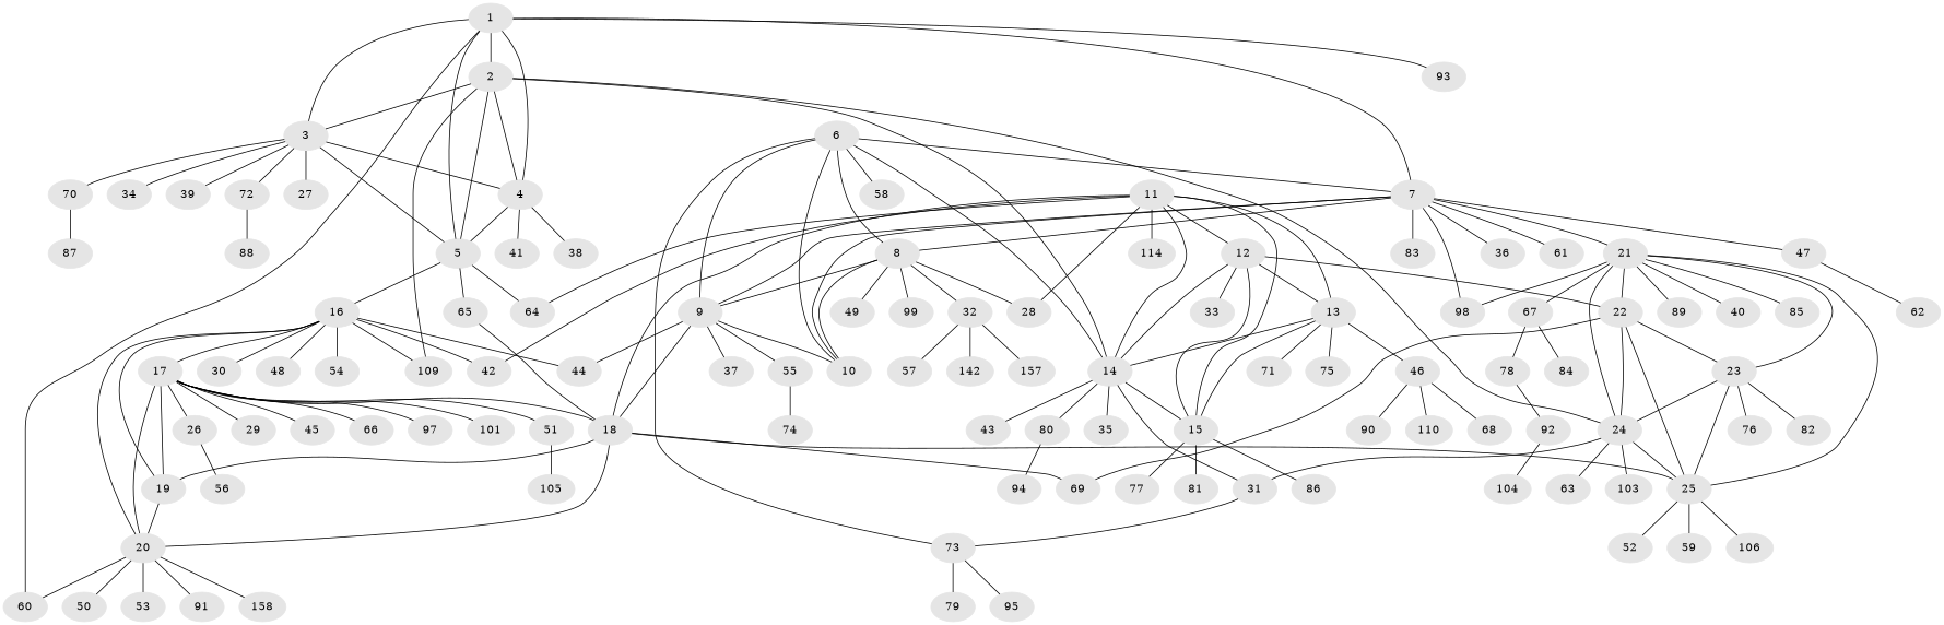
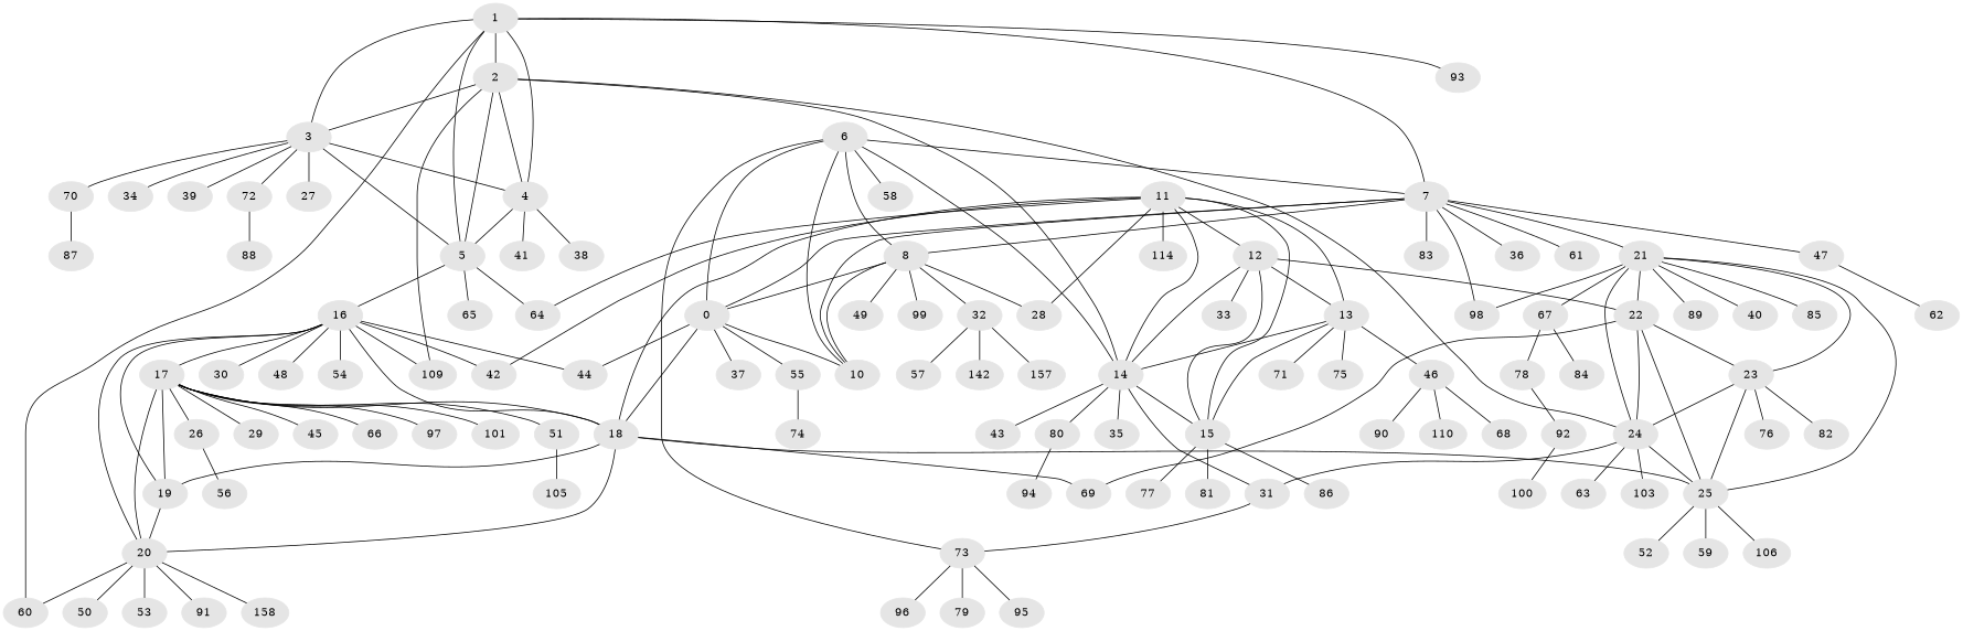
  graph {
    node [color=gray90 style=filled]
    1
    2
    3
    4
    5
    7
    60
    93
    14
    24
    109
    27
    34
    39
    70
    72
    38
    41
    16
    64
    65
    8
-   9
+   9 [label=0]
    10
    21
    36
    47
    61
    83
    98
    15
    31
    35
    43
    80
    25
    63
    103
    87
    88
    18
    44
    42
    17
    19
    20
    30
    48
    54
    6
    58
    73
    28
    32
    49
    99
    37
    55
    79
    95
+   96
    22
    23
    40
    67
    85
    89
    62
    57
    n70 [label=142]
    n71 [label=157]
    69
    74
    11
    12
    13
    n77 [label=114]
    33
    46
    71
    75
    77
    81
    86
    68
    90
    110
    94
    26
    29
    45
    51
    66
    97
    101
    50
    53
    91
    n99 [label=158]
    56
    105
    52
    59
    106
    76
    82
    78
    84
    92
-   100 [label=104]
+   100
    1 -- 2
    1 -- 3
    1 -- 4
    1 -- 5
    1 -- 7
    1 -- 60
    1 -- 93
    2 -- 3
    2 -- 4
    2 -- 5
    2 -- 14
    2 -- 24
    2 -- 109
    3 -- 4
    3 -- 5
    3 -- 27
    3 -- 34
    3 -- 39
    3 -- 70
    3 -- 72
    4 -- 5
    4 -- 38
    4 -- 41
    5 -- 16
    5 -- 64
    5 -- 65
    7 -- 8
    7 -- 9
    7 -- 10
    7 -- 21
    7 -- 36
    7 -- 47
    7 -- 61
    7 -- 83
    7 -- 98
    14 -- 15
    14 -- 31
    14 -- 35
    14 -- 43
    14 -- 80
    24 -- 31
    24 -- 25
    24 -- 63
    24 -- 103
    70 -- 87
    72 -- 88
    16 -- 109
-   65 -- 18
+   16 -- 18
    16 -- 44
    16 -- 42
    16 -- 17
    16 -- 19
    16 -- 20
    16 -- 30
    16 -- 48
    16 -- 54
    8 -- 9
    8 -- 10
    8 -- 28
    8 -- 32
    8 -- 49
    8 -- 99
    9 -- 10
    9 -- 18
    9 -- 44
    9 -- 37
    9 -- 55
    21 -- 24
    21 -- 98
    21 -- 25
    21 -- 22
    21 -- 23
    21 -- 40
    21 -- 67
    21 -- 85
    21 -- 89
    47 -- 62
    15 -- 77
    15 -- 81
    15 -- 86
    31 -- 73
    80 -- 94
    25 -- 52
    25 -- 59
    25 -- 106
    18 -- 25
    18 -- 19
    18 -- 20
    18 -- 69
    17 -- 18
    17 -- 19
    17 -- 20
    17 -- 26
    17 -- 29
    17 -- 45
    17 -- 51
    17 -- 66
    17 -- 97
    17 -- 101
    19 -- 20
    20 -- 60
    20 -- 50
    20 -- 53
    20 -- 91
    20 -- n99
    6 -- 7
    6 -- 14
    6 -- 8
    6 -- 9
    6 -- 10
    6 -- 58
    6 -- 73
    73 -- 79
    73 -- 95
+   73 -- 96
    32 -- 57
    32 -- n70
    32 -- n71
    55 -- 74
    22 -- 24
    22 -- 25
    22 -- 23
    22 -- 69
    23 -- 24
    23 -- 25
    23 -- 76
    23 -- 82
    67 -- 78
    67 -- 84
    11 -- 14
    11 -- 64
    11 -- 15
    11 -- 18
    11 -- 42
    11 -- 28
    11 -- 12
    11 -- 13
    11 -- n77
    12 -- 14
    12 -- 15
    12 -- 22
    12 -- 13
    12 -- 33
    13 -- 14
    13 -- 15
    13 -- 46
    13 -- 71
    13 -- 75
    46 -- 68
    46 -- 90
    46 -- 110
    26 -- 56
    51 -- 105
    78 -- 92
    92 -- 100
  }
